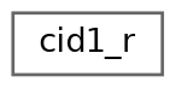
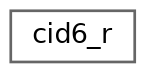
  digraph {
    rankdir=LR
-   n1 [color=grey40 fillcolor=white fontname=Helvetica fontsize=10 height=0.2 label=cid1_r shape=box style=filled width=0.4]
+   n1 [color=grey40 fillcolor=white fontname=Helvetica fontsize=10 height=0.2 label=cid6_r shape=box style=filled width=0.4]
  }
